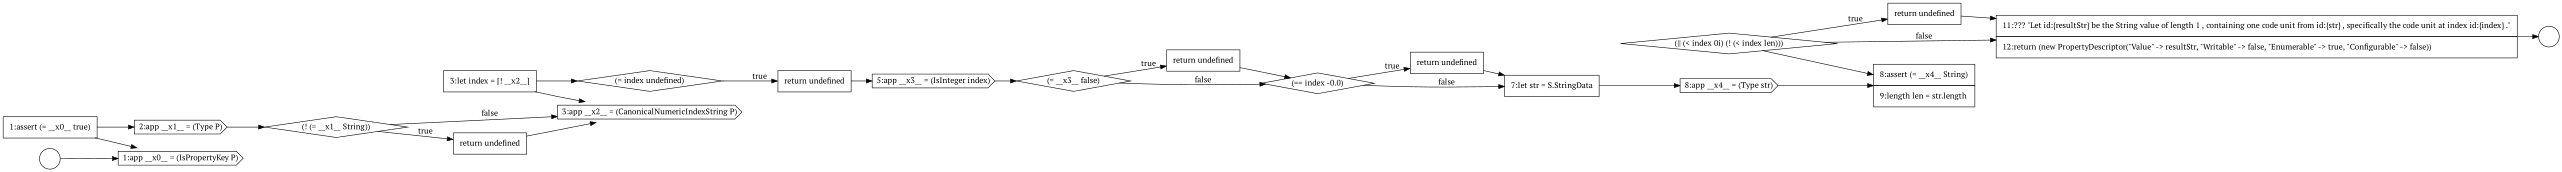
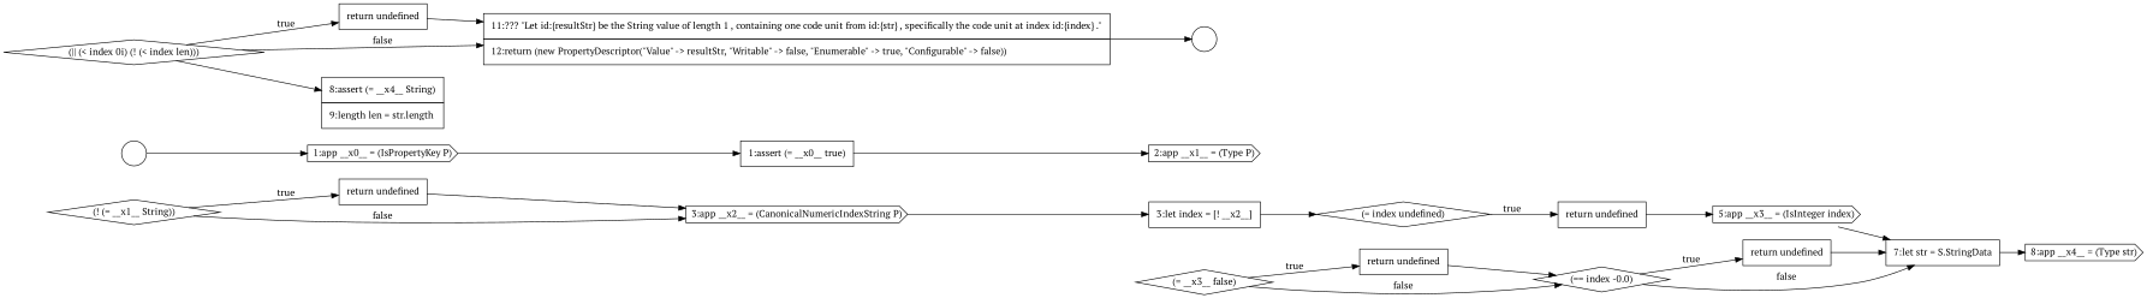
  digraph {
    fontname="PT Serif"
    rankdir=LR
    node [color=black fillcolor=white fontname="PT Serif" shape=none style=filled]
    edge [color=black fontname="PT Serif"]
    n1 [label=<<font color="black">     <table border="0" cellborder="1" cellspacing="0" cellpadding="10">       <tr><td align="left">return undefined</td></tr>     </table>   </font>> margin=0]
    n2 [label=<<font color="black">(== index -0.0)</font>> shape=diamond]
    n3 [label=<<font color="black">     <table border="0" cellborder="1" cellspacing="0" cellpadding="10">       <tr><td align="left">return undefined</td></tr>     </table>   </font>> margin=0]
    n4 [label=<<font color="black">     <table border="0" cellborder="1" cellspacing="0" cellpadding="10">       <tr><td align="left">7:let str = S.StringData</td></tr>     </table>   </font>> margin=0]
    n5 [label=<<font color="black">(! (= __x1__ String))</font>> shape=diamond]
    n6 [label=<<font color="black">     <table border="0" cellborder="1" cellspacing="0" cellpadding="10">       <tr><td align="left">return undefined</td></tr>     </table>   </font>> margin=0]
    n7 [label=<<font color="black">3:app __x2__ = (CanonicalNumericIndexString P)</font>> shape=cds]
    n8 [label=<<font color="black">     <table border="0" cellborder="1" cellspacing="0" cellpadding="10">       <tr><td align="left">3:let index = [! __x2__]</td></tr>     </table>   </font>> margin=0]
    n9 [label=<<font color="black">1:app __x0__ = (IsPropertyKey P)</font>> shape=cds]
    n10 [label=<<font color="black">     <table border="0" cellborder="1" cellspacing="0" cellpadding="10">       <tr><td align="left">1:assert (= __x0__ true)</td></tr>     </table>   </font>> margin=0]
    n11 [label=<<font color="black">2:app __x1__ = (Type P)</font>> shape=cds]
    n12 [label=<<font color="black">5:app __x3__ = (IsInteger index)</font>> shape=cds]
    n13 [label=<<font color="black">(= __x3__ false)</font>> shape=diamond]
    n14 [label=" " shape=circle]
    n15 [label=<<font color="black">(= index undefined)</font>> shape=diamond]
    n16 [label=" " shape=circle]
    n17 [label=<<font color="black">     <table border="0" cellborder="1" cellspacing="0" cellpadding="10">       <tr><td align="left">return undefined</td></tr>     </table>   </font>> margin=0]
    n18 [label=<<font color="black">8:app __x4__ = (Type str)</font>> shape=cds]
    n19 [label=<<font color="black">(|| (&lt; index 0i) (! (&lt; index len)))</font>> shape=diamond]
    n20 [label=<<font color="black">     <table border="0" cellborder="1" cellspacing="0" cellpadding="10">       <tr><td align="left">return undefined</td></tr>     </table>   </font>> margin=0]
    n21 [label=<<font color="black">     <table border="0" cellborder="1" cellspacing="0" cellpadding="10">       <tr><td align="left">11:??? &quot;Let id:{resultStr} be the String value of length 1 , containing one code unit from id:{str} , specifically the code unit at index id:{index} .&quot;</td></tr>       <tr><td align="left">12:return (new PropertyDescriptor(&quot;Value&quot; -&gt; resultStr, &quot;Writable&quot; -&gt; false, &quot;Enumerable&quot; -&gt; true, &quot;Configurable&quot; -&gt; false))</td></tr>     </table>   </font>> margin=0]
    n22 [label=<<font color="black">     <table border="0" cellborder="1" cellspacing="0" cellpadding="10">       <tr><td align="left">8:assert (= __x4__ String)</td></tr>       <tr><td align="left">9:length len = str.length</td></tr>     </table>   </font>> margin=0]
    n1 -> n2
    n2 -> n3 [label=<<font color="black">true</font>>]
    n2 -> n4 [label=<<font color="black">false</font>>]
    n3 -> n4
    n4 -> n18
    n5 -> n6 [label=<<font color="black">true</font>>]
    n5 -> n7 [label=<<font color="black">false</font>>]
    n6 -> n7
-   n8 -> n7
+   n7 -> n8
    n8 -> n15
-   n10 -> n9
+   n9 -> n10
    n10 -> n11
-   n11 -> n5
-   n12 -> n13
+   n12 -> n4
    n13 -> n1 [label=<<font color="black">true</font>>]
    n13 -> n2 [label=<<font color="black">false</font>>]
    n15 -> n17 [label=<<font color="black">true</font>>]
    n16 -> n9
    n17 -> n12
-   n18 -> n22
    n19 -> n20 [label=<<font color="black">true</font>>]
    n19 -> n21 [label=<<font color="black">false</font>>]
    n19 -> n22
    n20 -> n21
    n21 -> n14
  }
